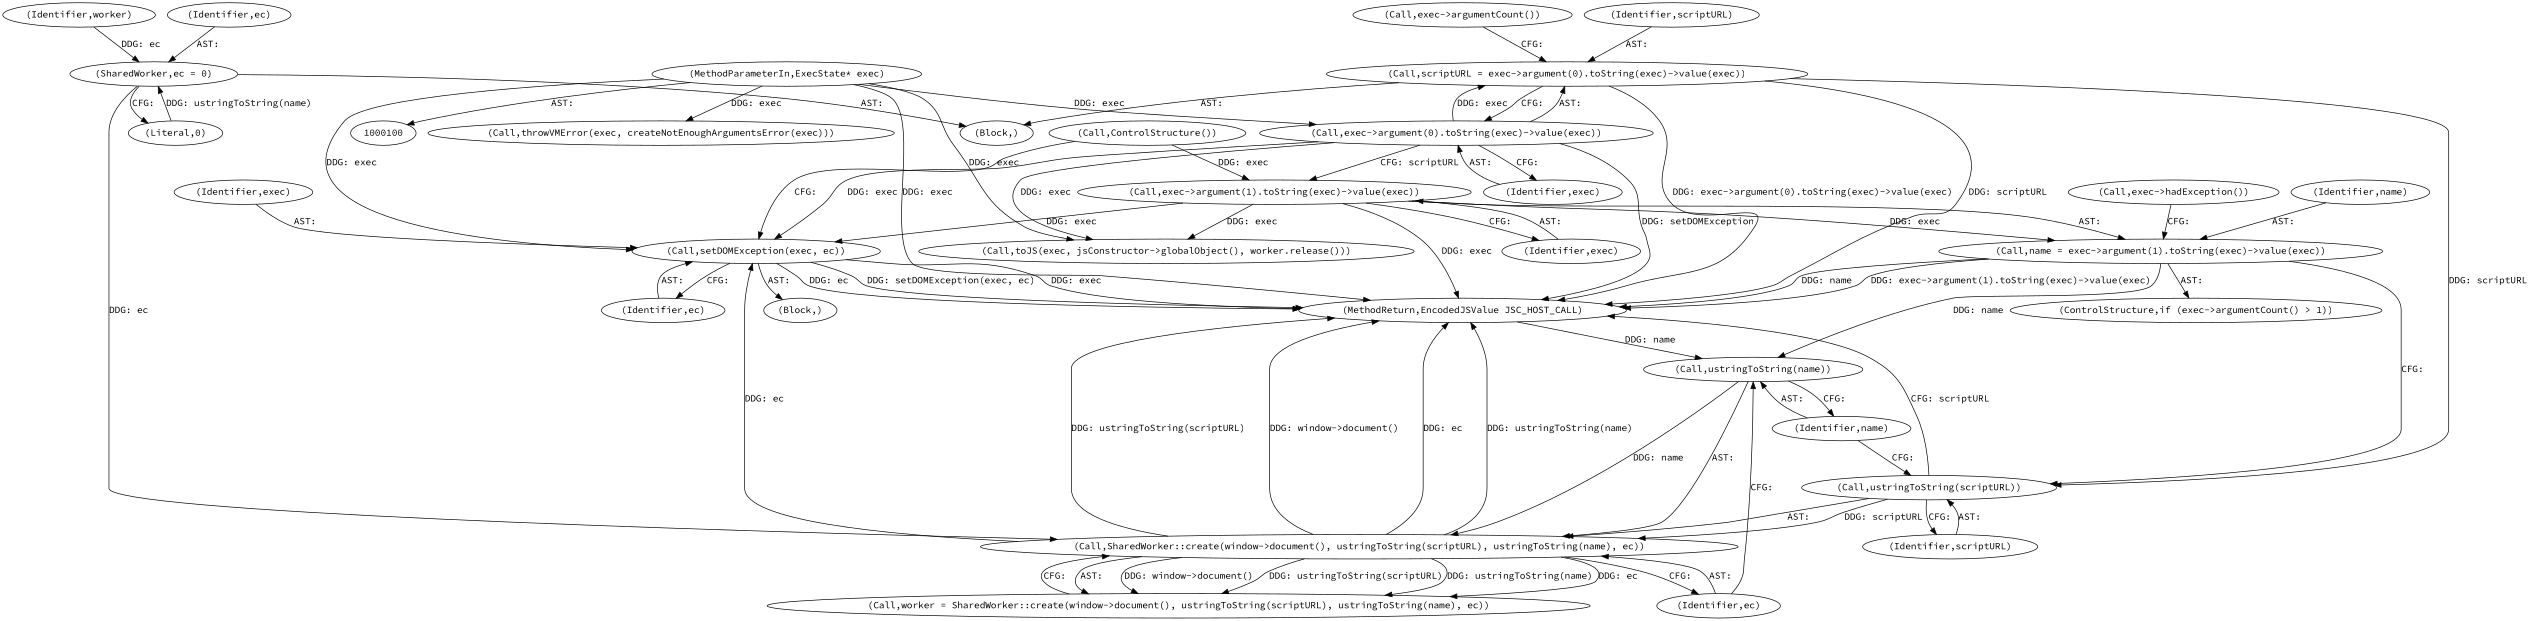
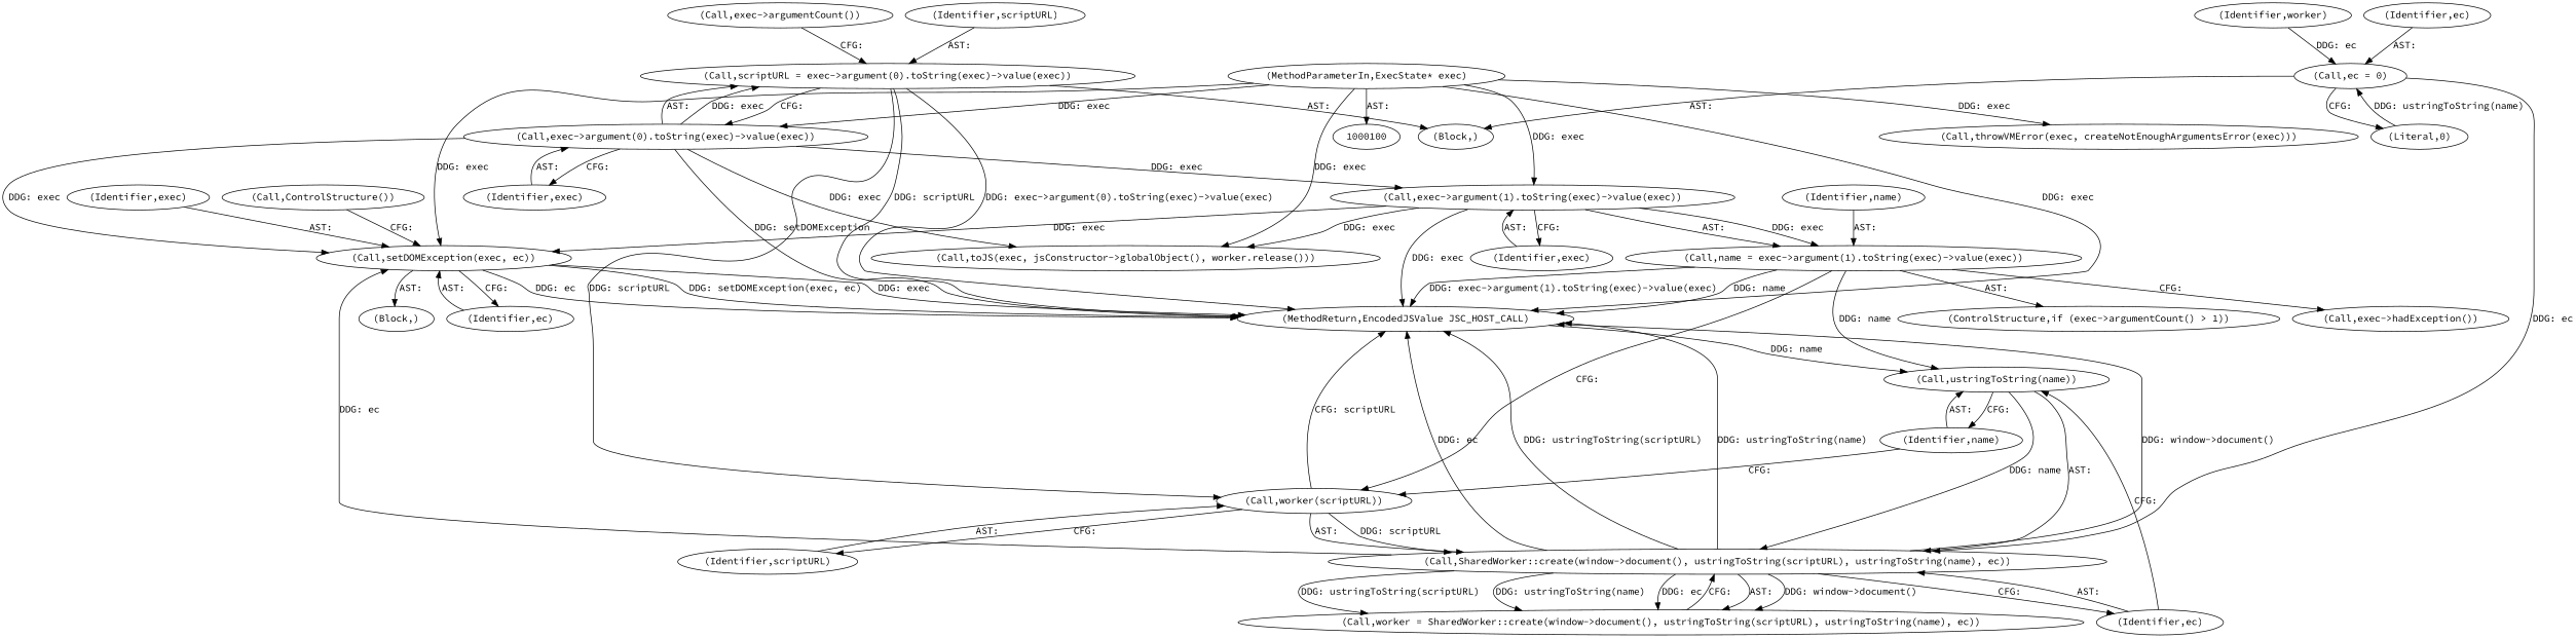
  digraph {
    fontname="Source Code Pro"
    node [fontname="Source Code Pro"]
    edge [fontname="Source Code Pro"]
    n1 [label="(Call,setDOMException(exec, ec))"]
    n2 [label="(Identifier,ec)"]
    n3 [label="(MethodReturn,EncodedJSValue JSC_HOST_CALL)"]
    n4 [label="(Block,)"]
    n5 [label="(Call,ustringToString(name))"]
    n6 [label="(Call,exec->argument(0).toString(exec)->value(exec))"]
    n7 [label="(Call,exec->argument(1).toString(exec)->value(exec))"]
    n8 [label="(Call,scriptURL = exec->argument(0).toString(exec)->value(exec))"]
    n9 [label="(Identifier,exec)"]
    n10 [label="(Call,toJS(exec, jsConstructor->globalObject(), worker.release()))"]
    n11 [label="(Call,name = exec->argument(1).toString(exec)->value(exec))"]
    n12 [label="(Identifier,exec)"]
-   n13 [label="(Call,ustringToString(scriptURL))"]
+   n13 [label="(Call,worker(scriptURL))"]
    n14 [label="(Block,)"]
    n15 [label="(MethodParameterIn,ExecState* exec)"]
    n16 [label="(Call,throwVMError(exec, createNotEnoughArgumentsError(exec)))"]
    1000100
    n18 [label="(ControlStructure,if (exec->argumentCount() > 1))"]
    n19 [label="(Call,SharedWorker::create(window->document(), ustringToString(scriptURL), ustringToString(name), ec))"]
    n20 [label="(Call,worker = SharedWorker::create(window->document(), ustringToString(scriptURL), ustringToString(name), ec))"]
    n21 [label="(Identifier,ec)"]
    n22 [label="(Identifier,scriptURL)"]
    n23 [label="(Identifier,name)"]
-   n24 [label="(SharedWorker,ec = 0)"]
+   n24 [label="(Call,ec = 0)"]
    n25 [label="(Literal,0)"]
    n26 [label="(Identifier,exec)"]
    n27 [label="(Identifier,worker)"]
    n28 [label="(Call,exec->hadException())"]
    n29 [label="(Call,exec->argumentCount())"]
    n30 [label="(Identifier,ec)"]
    n31 [label="(Identifier,scriptURL)"]
    n32 [label="(Identifier,name)"]
    n33 [label="(Call,ControlStructure())"]
    n1 -> n2 [label="CFG: "]
    n1 -> n3 [label="DDG: setDOMException(exec, ec)"]
    n1 -> n3 [label="DDG: exec"]
    n1 -> n3 [label="DDG: ec"]
    n1 -> n4 [label="AST: "]
    n2 -> n1 [label="AST: "]
    n3 -> n5 [label="DDG: name"]
    n5 -> n19 [label="AST: "]
    n5 -> n19 [label="DDG: name"]
    n5 -> n23 [label="CFG: "]
    n6 -> n1 [label="DDG: exec"]
    n6 -> n3 [label="DDG: setDOMException"]
-   n6 -> n7 [label="CFG: scriptURL"]
+   n6 -> n7 [label="DDG: exec"]
    n6 -> n8 [label="AST: "]
    n6 -> n8 [label="DDG: exec"]
    n6 -> n9 [label="CFG: "]
    n6 -> n10 [label="DDG: exec"]
    n7 -> n1 [label="DDG: exec"]
    n7 -> n3 [label="DDG: exec"]
    n7 -> n10 [label="DDG: exec"]
    n7 -> n11 [label="AST: "]
    n7 -> n11 [label="DDG: exec"]
    n7 -> n12 [label="CFG: "]
    n8 -> n3 [label="DDG: scriptURL"]
    n8 -> n3 [label="DDG: exec->argument(0).toString(exec)->value(exec)"]
    n8 -> n6 [label="CFG: "]
    n8 -> n13 [label="DDG: scriptURL"]
    n8 -> n14 [label="AST: "]
    n9 -> n6 [label="AST: "]
    n11 -> n3 [label="DDG: exec->argument(1).toString(exec)->value(exec)"]
    n11 -> n3 [label="DDG: name"]
    n11 -> n5 [label="DDG: name"]
    n11 -> n13 [label="CFG: "]
    n11 -> n18 [label="AST: "]
    n12 -> n7 [label="AST: "]
    n13 -> n3 [label="CFG: scriptURL"]
    n13 -> n19 [label="AST: "]
    n13 -> n19 [label="DDG: scriptURL"]
    n13 -> n22 [label="CFG: "]
    n15 -> n1 [label="DDG: exec"]
    n15 -> n3 [label="DDG: exec"]
    n15 -> n6 [label="DDG: exec"]
-   n33 -> n7 [label="DDG: exec"]
+   n15 -> n7 [label="DDG: exec"]
    n15 -> n10 [label="DDG: exec"]
    n15 -> n16 [label="DDG: exec"]
    n15 -> 1000100 [label="AST: "]
    n19 -> n1 [label="DDG: ec"]
    n19 -> n3 [label="DDG: window->document()"]
    n19 -> n3 [label="DDG: ec"]
    n19 -> n3 [label="DDG: ustringToString(scriptURL)"]
    n19 -> n3 [label="DDG: ustringToString(name)"]
    n19 -> n20 [label="AST: "]
    n19 -> n20 [label="DDG: window->document()"]
    n19 -> n20 [label="DDG: ustringToString(scriptURL)"]
    n19 -> n20 [label="DDG: ustringToString(name)"]
    n19 -> n20 [label="DDG: ec"]
    n19 -> n21 [label="CFG: "]
    n20 -> n19 [label="CFG: "]
    n21 -> n5 [label="CFG: "]
    n21 -> n19 [label="AST: "]
    n22 -> n13 [label="AST: "]
    n23 -> n5 [label="AST: "]
    n23 -> n13 [label="CFG: "]
    n24 -> n14 [label="AST: "]
    n24 -> n19 [label="DDG: ec"]
    n24 -> n25 [label="CFG: "]
    n25 -> n24 [label="DDG: ustringToString(name)"]
    n26 -> n1 [label="AST: "]
    n27 -> n24 [label="DDG: ec"]
-   n28 -> n11 [label="CFG: "]
+   n11 -> n28 [label="CFG: "]
    n29 -> n8 [label="CFG: "]
    n30 -> n24 [label="AST: "]
    n31 -> n8 [label="AST: "]
    n32 -> n11 [label="AST: "]
    n33 -> n1 [label="CFG: "]
  }
